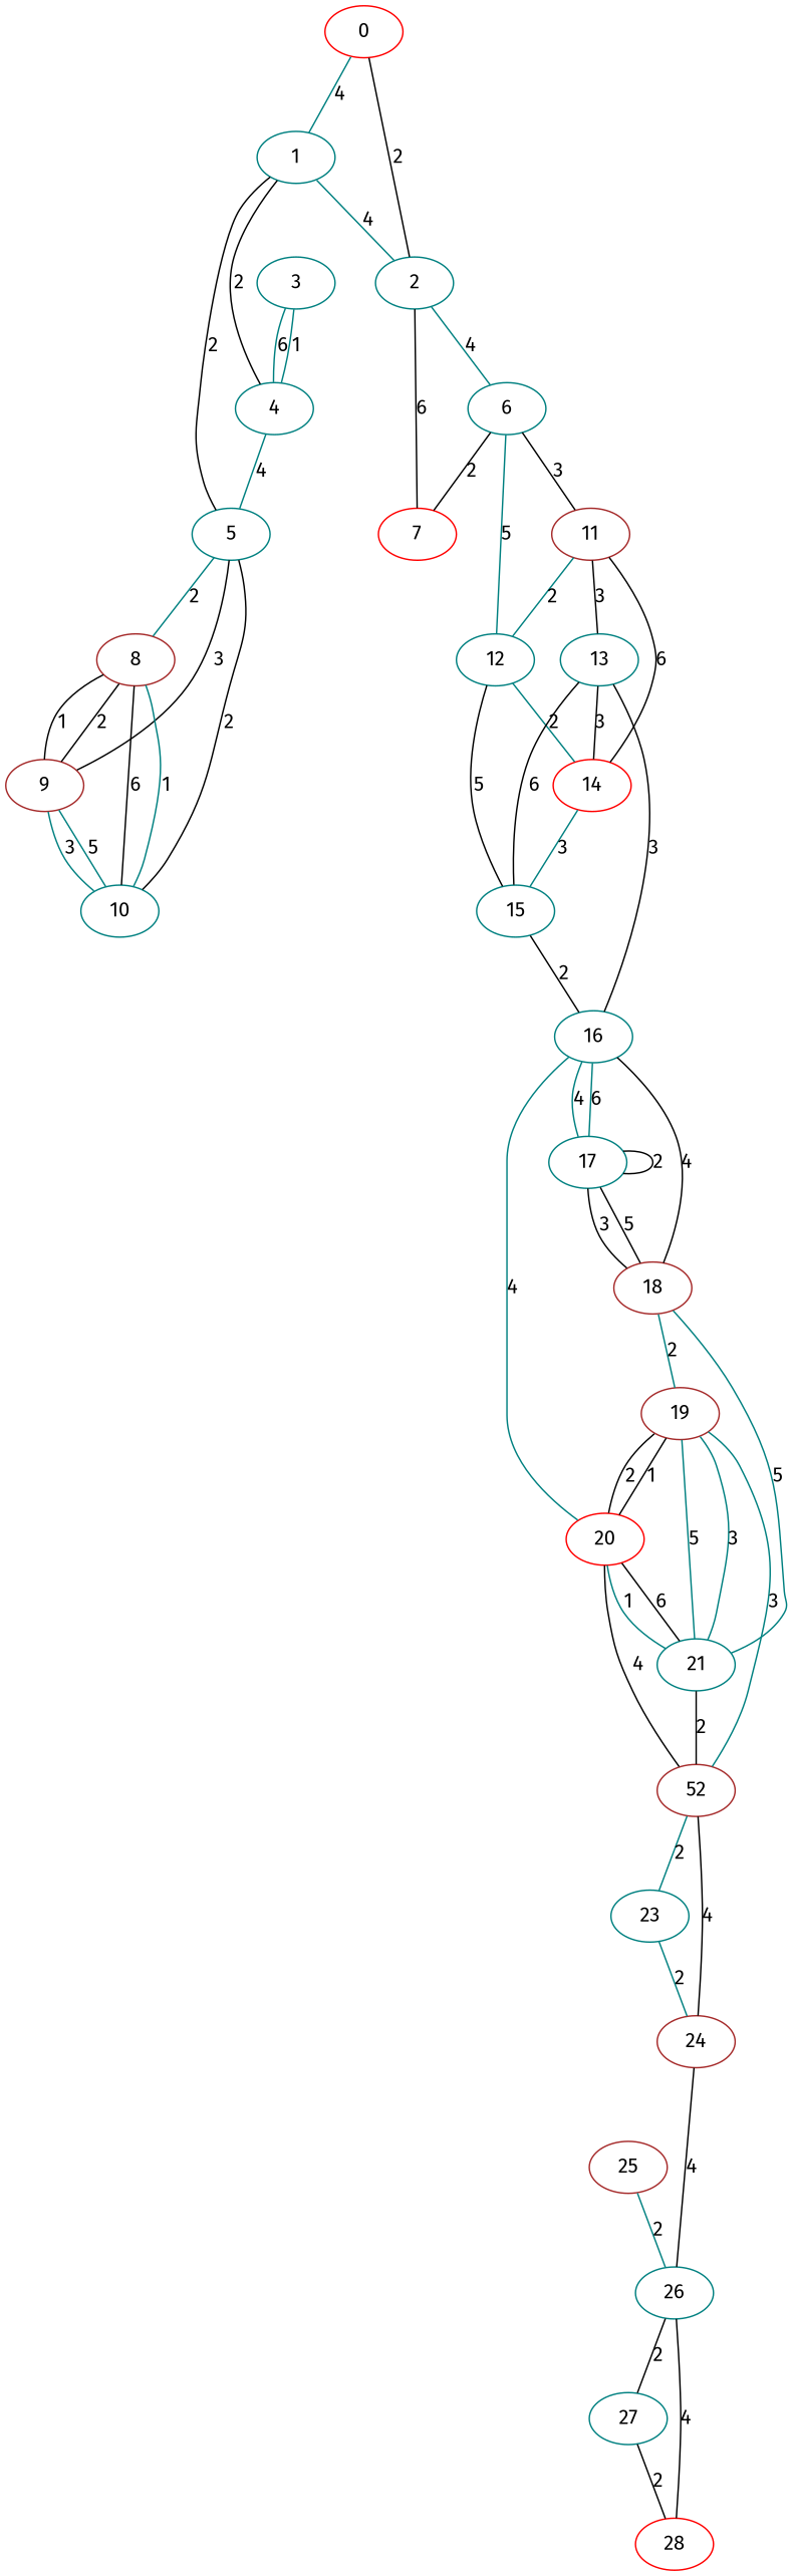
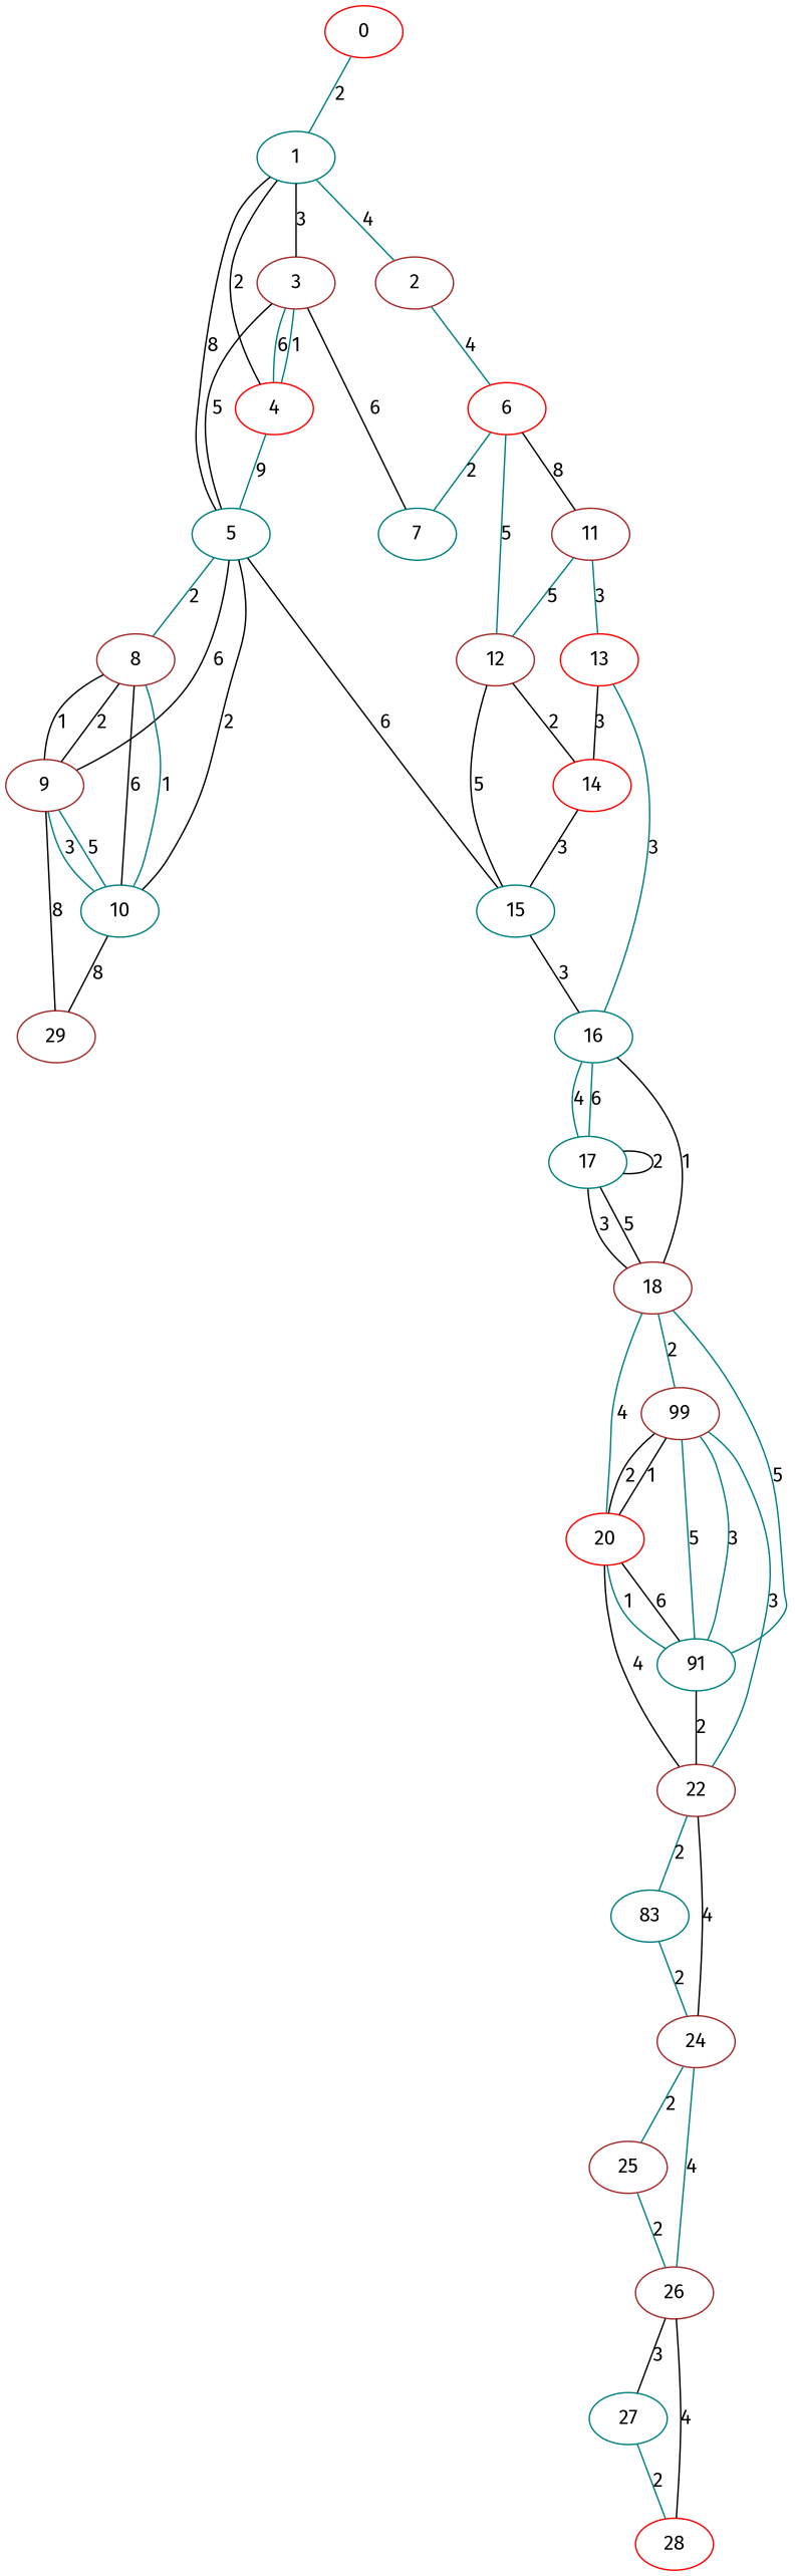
  graph {
    fontname="Fira Sans"
    node [color=teal fontname="Fira Sans" weight=1]
    edge [color=black fontname="Fira Sans"]
    0 [color=red]
    1
-   2
-   3
-   4
+   2 [color=brown]
+   3 [color=brown]
+   4 [color=red]
    5
-   6
-   7 [color=red]
+   6 [color=red]
+   7
    8 [color=brown]
    9 [color=brown]
    10
    11 [color=brown]
-   12
-   13
+   12 [color=brown]
+   29 [color=brown weight=4]
+   13 [color=red]
    14 [color=red]
    15
    16
    17 [weight=2]
    18 [color=brown]
-   19 [color=brown]
+   19 [color=brown label=99]
    20 [color=red]
-   21
-   22 [color=brown label=52]
-   23
+   21 [label=91]
+   22 [color=brown]
+   23 [label=83]
    24 [color=brown]
    25 [color=brown]
-   26
+   26 [color=brown]
    27
    28 [color=red]
-   0 -- 1 [color=teal label=4]
-   0 -- 2 [label=2]
+   0 -- 1 [color=teal label=2]
    1 -- 2 [color=teal label=4]
+   1 -- 3 [label=3]
    1 -- 4 [label=2]
-   1 -- 5 [label=2]
+   1 -- 5 [label=8]
    2 -- 6 [color=teal label=4]
-   2 -- 7 [label=6]
+   3 -- 7 [label=6]
    3 -- 4 [color=teal label=1]
    3 -- 4 [color=teal label=6]
-   4 -- 5 [color=teal label=4]
+   3 -- 5 [label=5]
+   4 -- 5 [color=teal label=9]
    5 -- 8 [color=teal label=2]
-   5 -- 9 [label=3]
+   5 -- 9 [label=6]
    5 -- 10 [label=2]
-   6 -- 7 [label=2]
-   6 -- 11 [label=3]
+   6 -- 7 [color=teal label=2]
+   6 -- 11 [label=8]
    6 -- 12 [color=teal label=5]
    8 -- 9 [label=1]
    8 -- 9 [label=2]
    8 -- 10 [label=6]
    8 -- 10 [color=teal label=1]
    9 -- 10 [color=teal label=5]
    9 -- 10 [color=teal label=3]
-   11 -- 12 [color=teal label=2]
-   11 -- 13 [label=3]
-   11 -- 14 [label=6]
-   12 -- 14 [color=teal label=2]
+   9 -- 29 [label=8]
+   10 -- 29 [label=8]
+   11 -- 12 [color=teal label=5]
+   11 -- 13 [color=teal label=3]
+   12 -- 14 [label=2]
    12 -- 15 [label=5]
    13 -- 14 [label=3]
-   13 -- 15 [label=6]
-   13 -- 16 [label=3]
-   14 -- 15 [color=teal label=3]
-   15 -- 16 [label=2]
+   5 -- 15 [label=6]
+   13 -- 16 [color=teal label=3]
+   14 -- 15 [label=3]
+   15 -- 16 [label=3]
    16 -- 17 [color=teal label=6]
    16 -- 17 [color=teal label=4]
-   16 -- 18 [label=4]
+   16 -- 18 [label=1]
    17 -- 17 [label=2]
    17 -- 18 [label=5]
    17 -- 18 [label=3]
    18 -- 19 [color=teal label=2]
-   16 -- 20 [color=teal label=4]
+   18 -- 20 [color=teal label=4]
    18 -- 21 [color=teal label=5]
    19 -- 20 [label=2]
    19 -- 20 [label=1]
    19 -- 21 [color=teal label=3]
    19 -- 21 [color=teal label=5]
    19 -- 22 [color=teal label=3]
    20 -- 21 [color=teal label=1]
    20 -- 21 [label=6]
    20 -- 22 [label=4]
    21 -- 22 [label=2]
    22 -- 23 [color=teal label=2]
    22 -- 24 [label=4]
    23 -- 24 [color=teal label=2]
-   24 -- 26 [label=4]
+   24 -- 25 [color=teal label=2]
+   24 -- 26 [color=teal label=4]
    25 -- 26 [color=teal label=2]
-   26 -- 27 [label=2]
+   26 -- 27 [label=3]
    26 -- 28 [label=4]
-   27 -- 28 [label=2]
+   27 -- 28 [color=teal label=2]
  }
